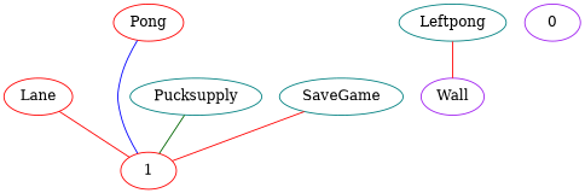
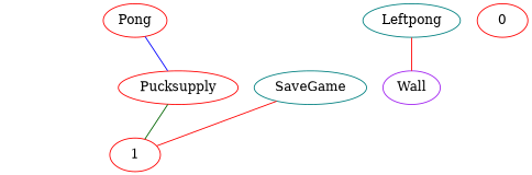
  graph {
    fontname="DejaVu Serif"
    node [color=red fontname="DejaVu Serif"]
    edge [color=red fontname="DejaVu Serif"]
-   Lane
    1
    Wall [color=purple]
    Pong
-   0 [color=purple]
+   0
    Leftpong [color=teal]
    SaveGame [color=teal]
-   Pucksupply [color=teal]
-   Lane -- 1
-   Pong -- 1 [color=blue]
+   Pucksupply
+   Pong -- Pucksupply [color=blue]
    Leftpong -- Wall
    SaveGame -- 1
    Pucksupply -- 1 [color=darkgreen]
  }
